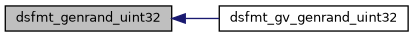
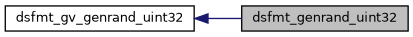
  digraph {
    rankdir=LR
    node [color=black fontname=Helvetica fontsize=10 shape=record style=filled]
    n1 [fillcolor=grey75 fontcolor=black height=0.2 label=dsfmt_genrand_uint32 width=0.4]
    n2 [fillcolor=white height=0.2 label=dsfmt_gv_genrand_uint32 width=0.4]
-   n1 -> n2 [color=midnightblue dir=back fontname=Helvetica fontsize=10 labelfontname=Helvetica labelfontsize=10 style=solid]
+   n2 -> n1 [color=midnightblue dir=back fontname=Helvetica fontsize=10 labelfontname=Helvetica labelfontsize=10 style=solid]
  }
